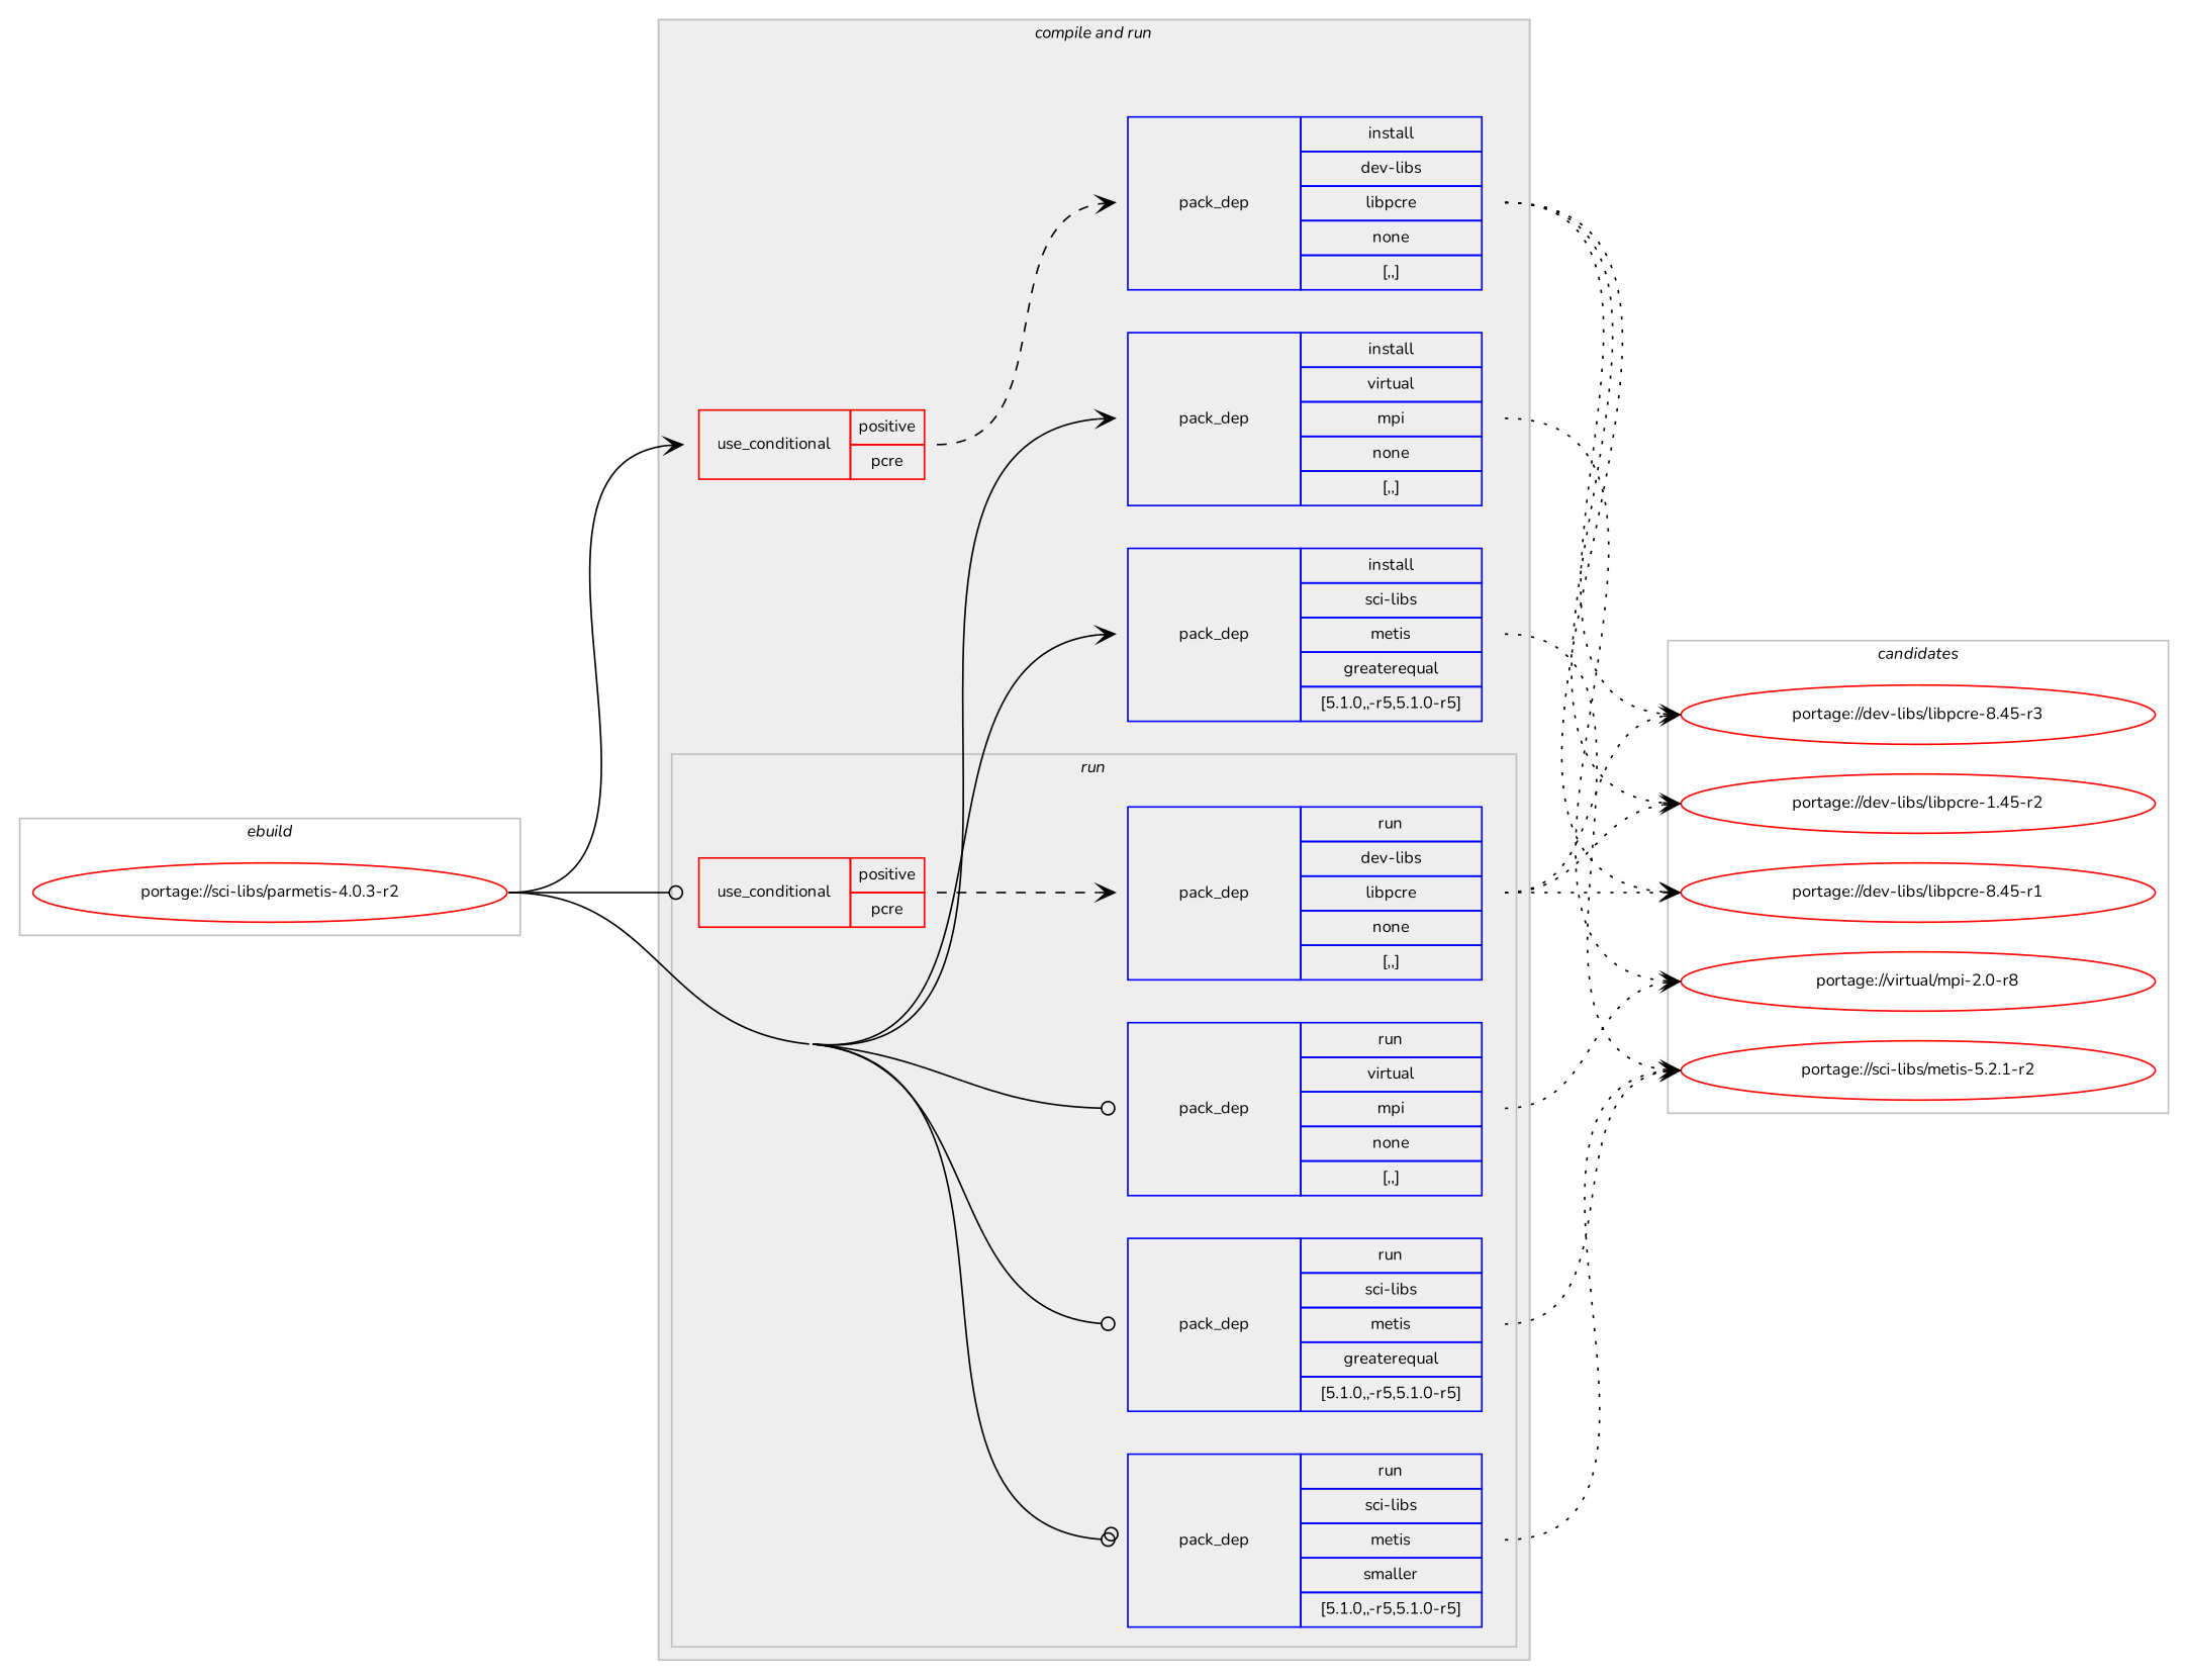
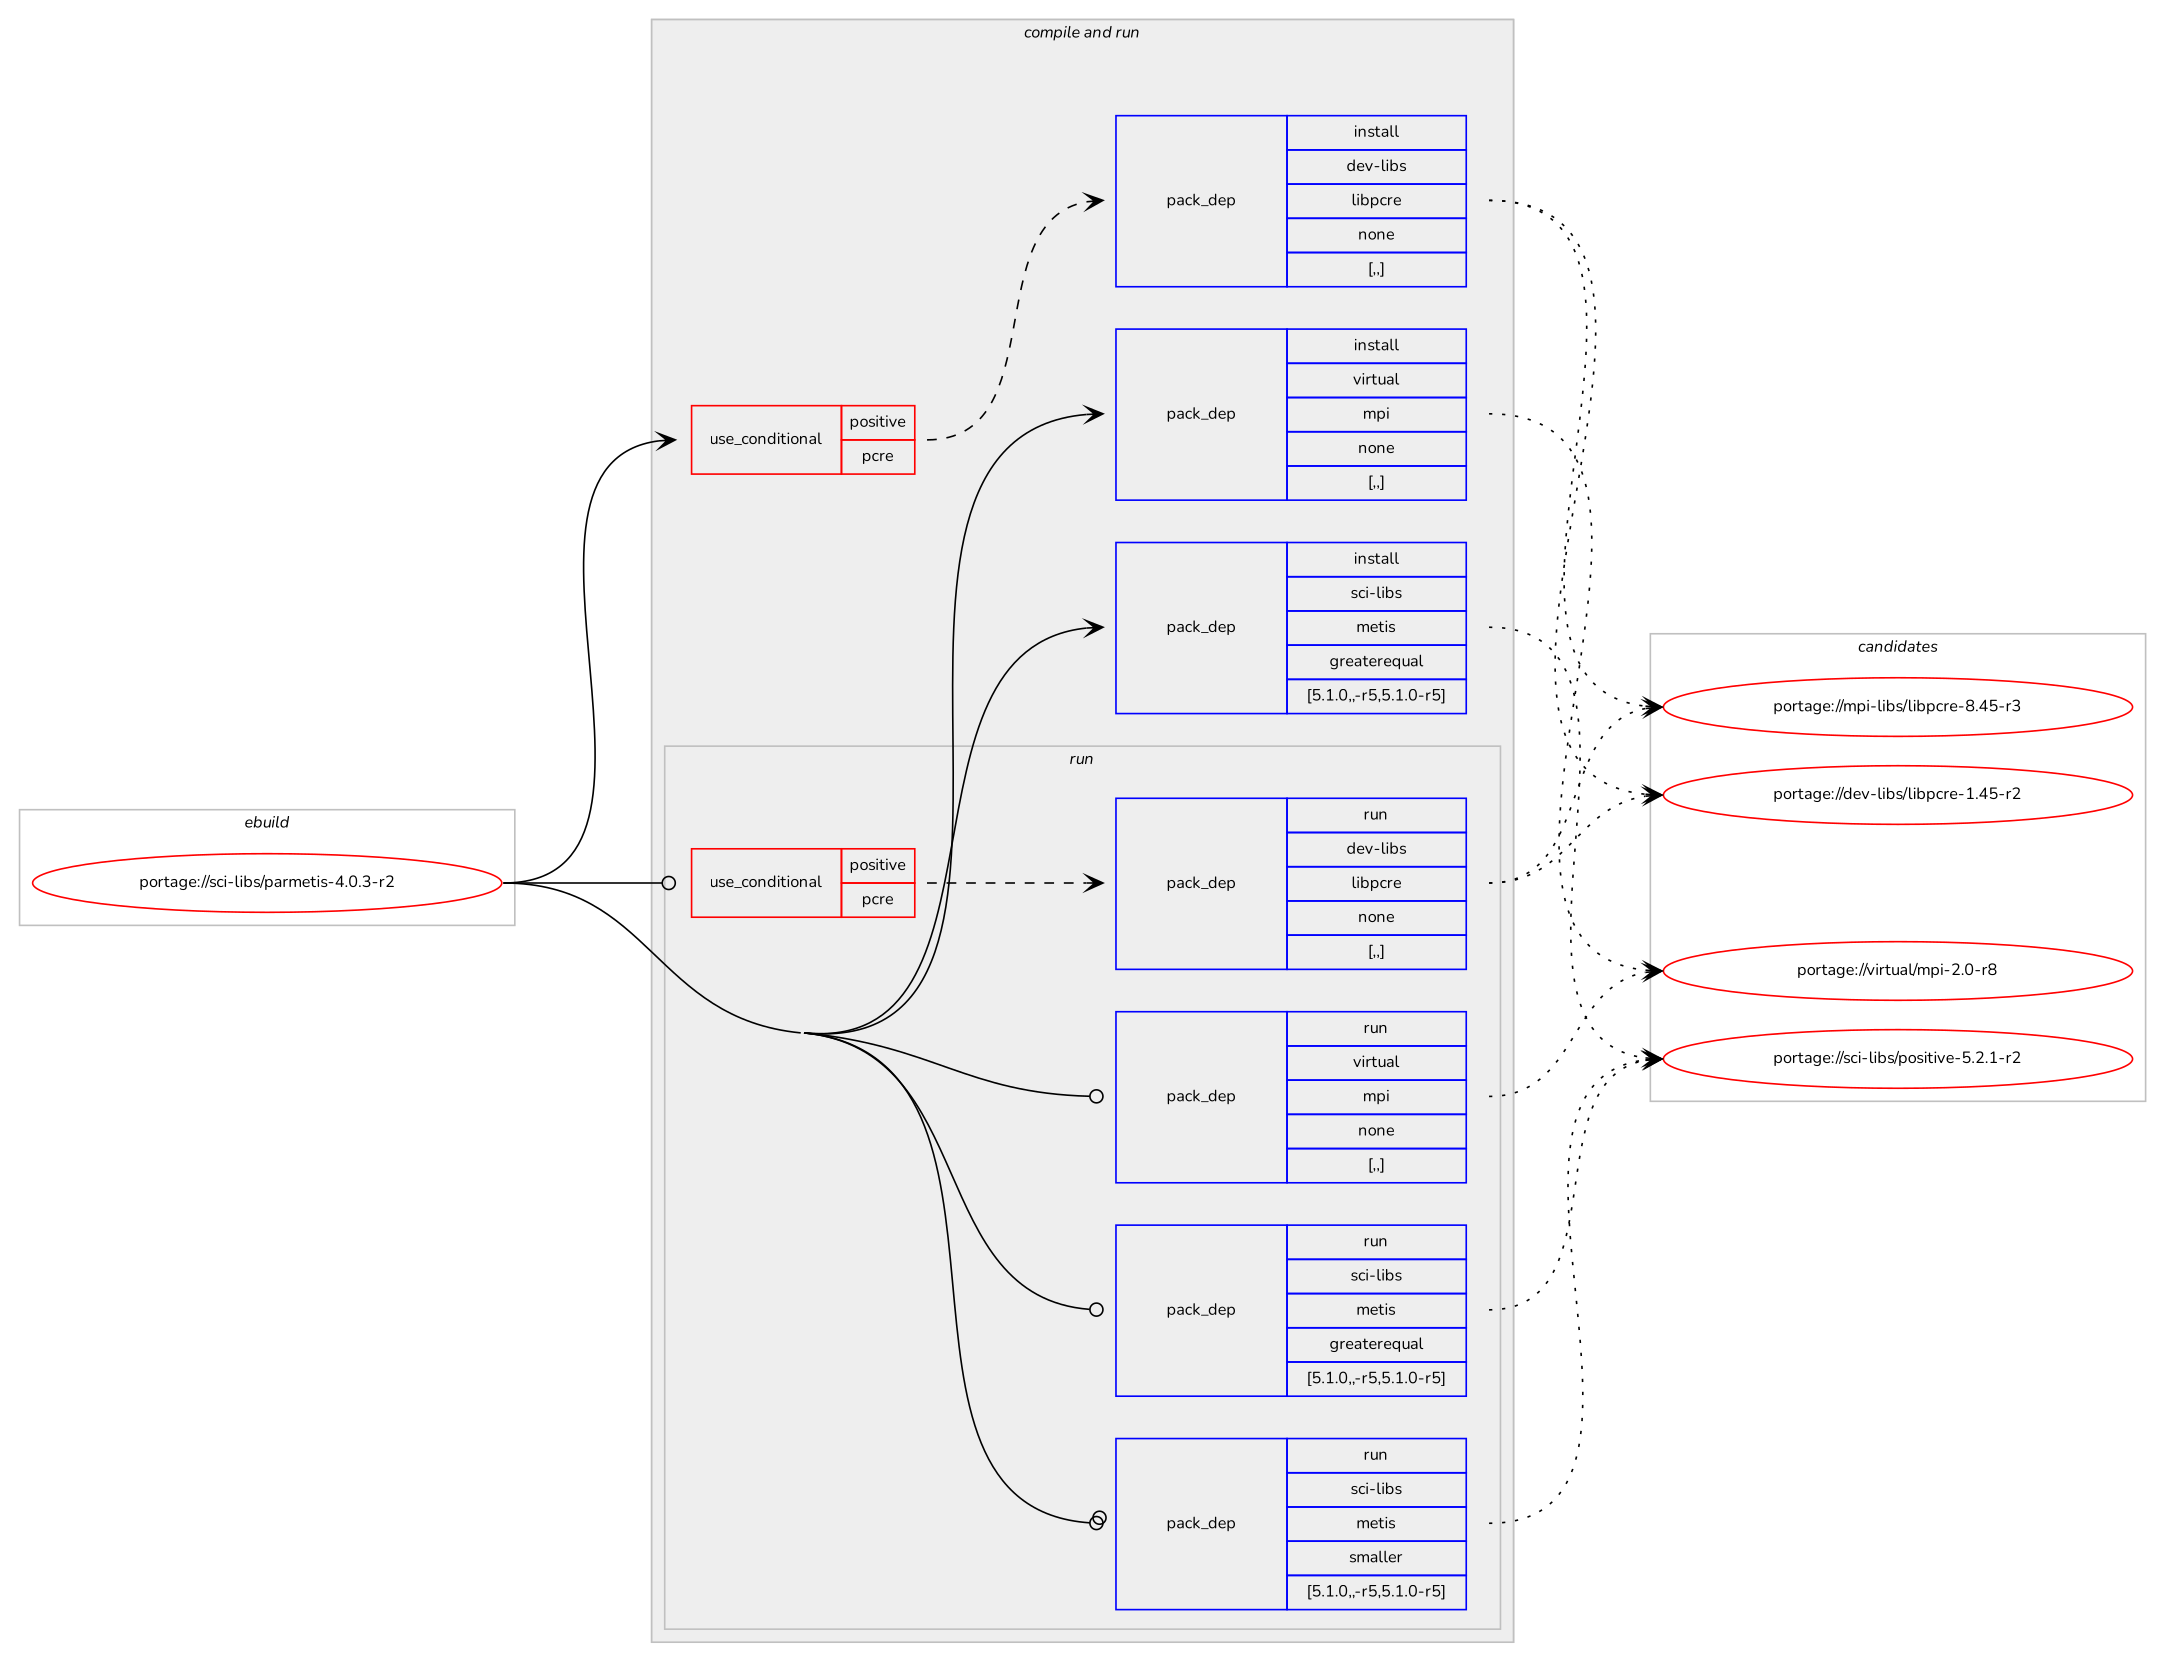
  digraph {
    compound=true
    concentrate=true
    fontname=Nunito
    fontsize=10
    newrank=true
    rankdir=LR
    ranksep=1.5
    node [color=red fontname=Nunito fontsize=10 shape=none]
    edge [arrowhead=vee fontname=Nunito headport=w style=dotted tailport=e weight=100]
    n1 [label="portage://sci-libs/parmetis-4.0.3-r2" width=4 shape=""]
    n2 [color=blue label=<<TABLE BORDER="0" CELLBORDER="1" CELLSPACING="0" CELLPADDING="4" WIDTH="220"><TR><TD ROWSPAN="6" CELLPADDING="30">pack_dep</TD></TR><TR><TD WIDTH="110">install</TD></TR><TR><TD>dev-libs</TD></TR><TR><TD>libpcre</TD></TR><TR><TD>none</TD></TR><TR><TD>[,,]</TD></TR></TABLE>>]
    n3 [label=<<TABLE BORDER="0" CELLBORDER="1" CELLSPACING="0" CELLPADDING="4"><TR><TD ROWSPAN="3" CELLPADDING="10">use_conditional</TD></TR><TR><TD>positive</TD></TR><TR><TD>pcre</TD></TR></TABLE>>]
    n4 [color=blue label=<<TABLE BORDER="0" CELLBORDER="1" CELLSPACING="0" CELLPADDING="4" WIDTH="220"><TR><TD ROWSPAN="6" CELLPADDING="30">pack_dep</TD></TR><TR><TD WIDTH="110">install</TD></TR><TR><TD>sci-libs</TD></TR><TR><TD>metis</TD></TR><TR><TD>greaterequal</TD></TR><TR><TD>[5.1.0,,-r5,5.1.0-r5]</TD></TR></TABLE>>]
    n5 [color=blue label=<<TABLE BORDER="0" CELLBORDER="1" CELLSPACING="0" CELLPADDING="4" WIDTH="220"><TR><TD ROWSPAN="6" CELLPADDING="30">pack_dep</TD></TR><TR><TD WIDTH="110">install</TD></TR><TR><TD>virtual</TD></TR><TR><TD>mpi</TD></TR><TR><TD>none</TD></TR><TR><TD>[,,]</TD></TR></TABLE>>]
    n6 [color=blue label=<<TABLE BORDER="0" CELLBORDER="1" CELLSPACING="0" CELLPADDING="4" WIDTH="220"><TR><TD ROWSPAN="6" CELLPADDING="30">pack_dep</TD></TR><TR><TD WIDTH="110">run</TD></TR><TR><TD>dev-libs</TD></TR><TR><TD>libpcre</TD></TR><TR><TD>none</TD></TR><TR><TD>[,,]</TD></TR></TABLE>>]
    n7 [label=<<TABLE BORDER="0" CELLBORDER="1" CELLSPACING="0" CELLPADDING="4"><TR><TD ROWSPAN="3" CELLPADDING="10">use_conditional</TD></TR><TR><TD>positive</TD></TR><TR><TD>pcre</TD></TR></TABLE>>]
    n8 [color=blue label=<<TABLE BORDER="0" CELLBORDER="1" CELLSPACING="0" CELLPADDING="4" WIDTH="220"><TR><TD ROWSPAN="6" CELLPADDING="30">pack_dep</TD></TR><TR><TD WIDTH="110">run</TD></TR><TR><TD>sci-libs</TD></TR><TR><TD>metis</TD></TR><TR><TD>greaterequal</TD></TR><TR><TD>[5.1.0,,-r5,5.1.0-r5]</TD></TR></TABLE>>]
    n9 [color=blue label=<<TABLE BORDER="0" CELLBORDER="1" CELLSPACING="0" CELLPADDING="4" WIDTH="220"><TR><TD ROWSPAN="6" CELLPADDING="30">pack_dep</TD></TR><TR><TD WIDTH="110">run</TD></TR><TR><TD>virtual</TD></TR><TR><TD>mpi</TD></TR><TR><TD>none</TD></TR><TR><TD>[,,]</TD></TR></TABLE>>]
    n10 [color=blue label=<<TABLE BORDER="0" CELLBORDER="1" CELLSPACING="0" CELLPADDING="4" WIDTH="220"><TR><TD ROWSPAN="6" CELLPADDING="30">pack_dep</TD></TR><TR><TD WIDTH="110">run</TD></TR><TR><TD>sci-libs</TD></TR><TR><TD>metis</TD></TR><TR><TD>smaller</TD></TR><TR><TD>[5.1.0,,-r5,5.1.0-r5]</TD></TR></TABLE>>]
-   n11 [label="portage://dev-libs/libpcre-8.45-r3" width=4 shape=""]
+   n11 [label="portage://mpi-libs/libpcre-8.45-r3" width=4 shape=""]
    n12 [label="portage://dev-libs/libpcre-1.45-r2" width=4 shape=""]
-   n13 [label="portage://dev-libs/libpcre-8.45-r1" width=4 shape=""]
-   n14 [label="portage://sci-libs/metis-5.2.1-r2" width=4 shape=""]
+   n14 [label="portage://sci-libs/positive-5.2.1-r2" width=4 shape=""]
    n15 [label="portage://virtual/mpi-2.0-r8" width=4 shape=""]
    subgraph cluster_1 {
      color=gray
      label=<<i>ebuild</i>>
      n1
    }
    subgraph cluster_2 {
      color=gray
      label=<<i>dependencies</i>>
      subgraph cluster_3 {
        color=gray
        fillcolor="#eeeeee"
        label=<<i>compile</i>>
        style=filled
        subgraph sub_4 {
          color=gray
          fillcolor="#eeeeee"
          label=<<i>compile</i>>
          style=filled
          n3
          subgraph sub_5 {
            color=gray
            fillcolor="#eeeeee"
            label=<<i>compile</i>>
            style=filled
            n2
          }
        }
        subgraph sub_6 {
          color=gray
          fillcolor="#eeeeee"
          label=<<i>compile</i>>
          style=filled
          n4
        }
        subgraph sub_7 {
          color=gray
          fillcolor="#eeeeee"
          label=<<i>compile</i>>
          style=filled
          n5
        }
      }
      subgraph cluster_8 {
        color=gray
        fillcolor="#eeeeee"
        label=<<i>compile and run</i>>
        style=filled
      }
      subgraph cluster_9 {
        color=gray
        fillcolor="#eeeeee"
        label=<<i>run</i>>
        style=filled
        subgraph sub_10 {
          color=gray
          fillcolor="#eeeeee"
          label=<<i>run</i>>
          style=filled
          n7
          subgraph sub_11 {
            color=gray
            fillcolor="#eeeeee"
            label=<<i>run</i>>
            style=filled
            n6
          }
        }
        subgraph sub_12 {
          color=gray
          fillcolor="#eeeeee"
          label=<<i>run</i>>
          style=filled
          n8
        }
        subgraph sub_13 {
          color=gray
          fillcolor="#eeeeee"
          label=<<i>run</i>>
          style=filled
          n9
        }
        subgraph sub_14 {
          color=gray
          fillcolor="#eeeeee"
          label=<<i>run</i>>
          style=filled
          n10
        }
      }
    }
    subgraph cluster_15 {
      color=gray
      label=<<i>candidates</i>>
      rank=same
      subgraph sub_16 {
        color=black
        label=<<i>candidates</i>>
        nodesep=1
        rank=same
        n11
        n12
-       n13
      }
      subgraph sub_17 {
        color=black
        label=<<i>candidates</i>>
        nodesep=1
        rank=same
        n14
      }
      subgraph sub_18 {
        color=black
        label=<<i>candidates</i>>
        nodesep=1
        rank=same
        n15
      }
      subgraph sub_19 {
        color=black
        label=<<i>candidates</i>>
        nodesep=1
        rank=same
        n11
        n12
-       n13
      }
      subgraph sub_20 {
        color=black
        label=<<i>candidates</i>>
        nodesep=1
        rank=same
        n14
      }
      subgraph sub_21 {
        color=black
        label=<<i>candidates</i>>
        nodesep=1
        rank=same
        n15
      }
      subgraph sub_22 {
        color=black
        label=<<i>candidates</i>>
        nodesep=1
        rank=same
        n14
      }
    }
    n1 -> n3 [style=solid weight=20]
    n1 -> n4 [style=solid weight=20]
    n1 -> n5 [style=solid weight=20]
    n1 -> n7 [arrowhead=odot style=solid weight=20]
    n1 -> n8 [arrowhead=odot style=solid weight=20]
    n1 -> n9 [arrowhead=odot style=solid weight=20]
    n1 -> n10 [arrowhead=odot style=solid weight=20]
    n2 -> n11
    n2 -> n12
-   n2 -> n13
    n3 -> n2 [style=dashed weight=20]
    n4 -> n14
    n5 -> n15
    n6 -> n11
    n6 -> n12
-   n6 -> n13
    n7 -> n6 [style=dashed weight=20]
    n8 -> n14
    n9 -> n15
    n10 -> n14
  }
